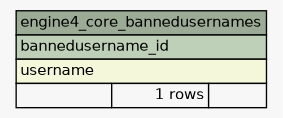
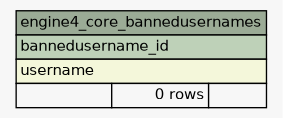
  digraph {
    bgcolor="#f7f7f7"
    fontname=Helvetica
    fontsize=11
    nodesep=0.18
    rankdir=RL
    ranksep=0.46
-   n1 [fontname=Helvetica fontsize=11 label=<     <TABLE BORDER="0" CELLBORDER="1" CELLSPACING="0" BGCOLOR="#ffffff">       <TR><TD COLSPAN="3" BGCOLOR="#9bab96" ALIGN="CENTER">engine4_core_bannedusernames</TD></TR>       <TR><TD PORT="bannedusername_id" COLSPAN="3" BGCOLOR="#bed1b8" ALIGN="LEFT">bannedusername_id</TD></TR>       <TR><TD PORT="username" COLSPAN="3" BGCOLOR="#f4f7da" ALIGN="LEFT">username</TD></TR>       <TR><TD ALIGN="LEFT" BGCOLOR="#f7f7f7">  </TD><TD ALIGN="RIGHT" BGCOLOR="#f7f7f7">1 rows</TD><TD ALIGN="RIGHT" BGCOLOR="#f7f7f7">  </TD></TR>     </TABLE>> shape=plaintext]
+   n1 [fontname=Helvetica fontsize=11 label=<     <TABLE BORDER="0" CELLBORDER="1" CELLSPACING="0" BGCOLOR="#ffffff">       <TR><TD COLSPAN="3" BGCOLOR="#9bab96" ALIGN="CENTER">engine4_core_bannedusernames</TD></TR>       <TR><TD PORT="bannedusername_id" COLSPAN="3" BGCOLOR="#bed1b8" ALIGN="LEFT">bannedusername_id</TD></TR>       <TR><TD PORT="username" COLSPAN="3" BGCOLOR="#f4f7da" ALIGN="LEFT">username</TD></TR>       <TR><TD ALIGN="LEFT" BGCOLOR="#f7f7f7">  </TD><TD ALIGN="RIGHT" BGCOLOR="#f7f7f7">0 rows</TD><TD ALIGN="RIGHT" BGCOLOR="#f7f7f7">  </TD></TR>     </TABLE>> shape=plaintext]
  }
